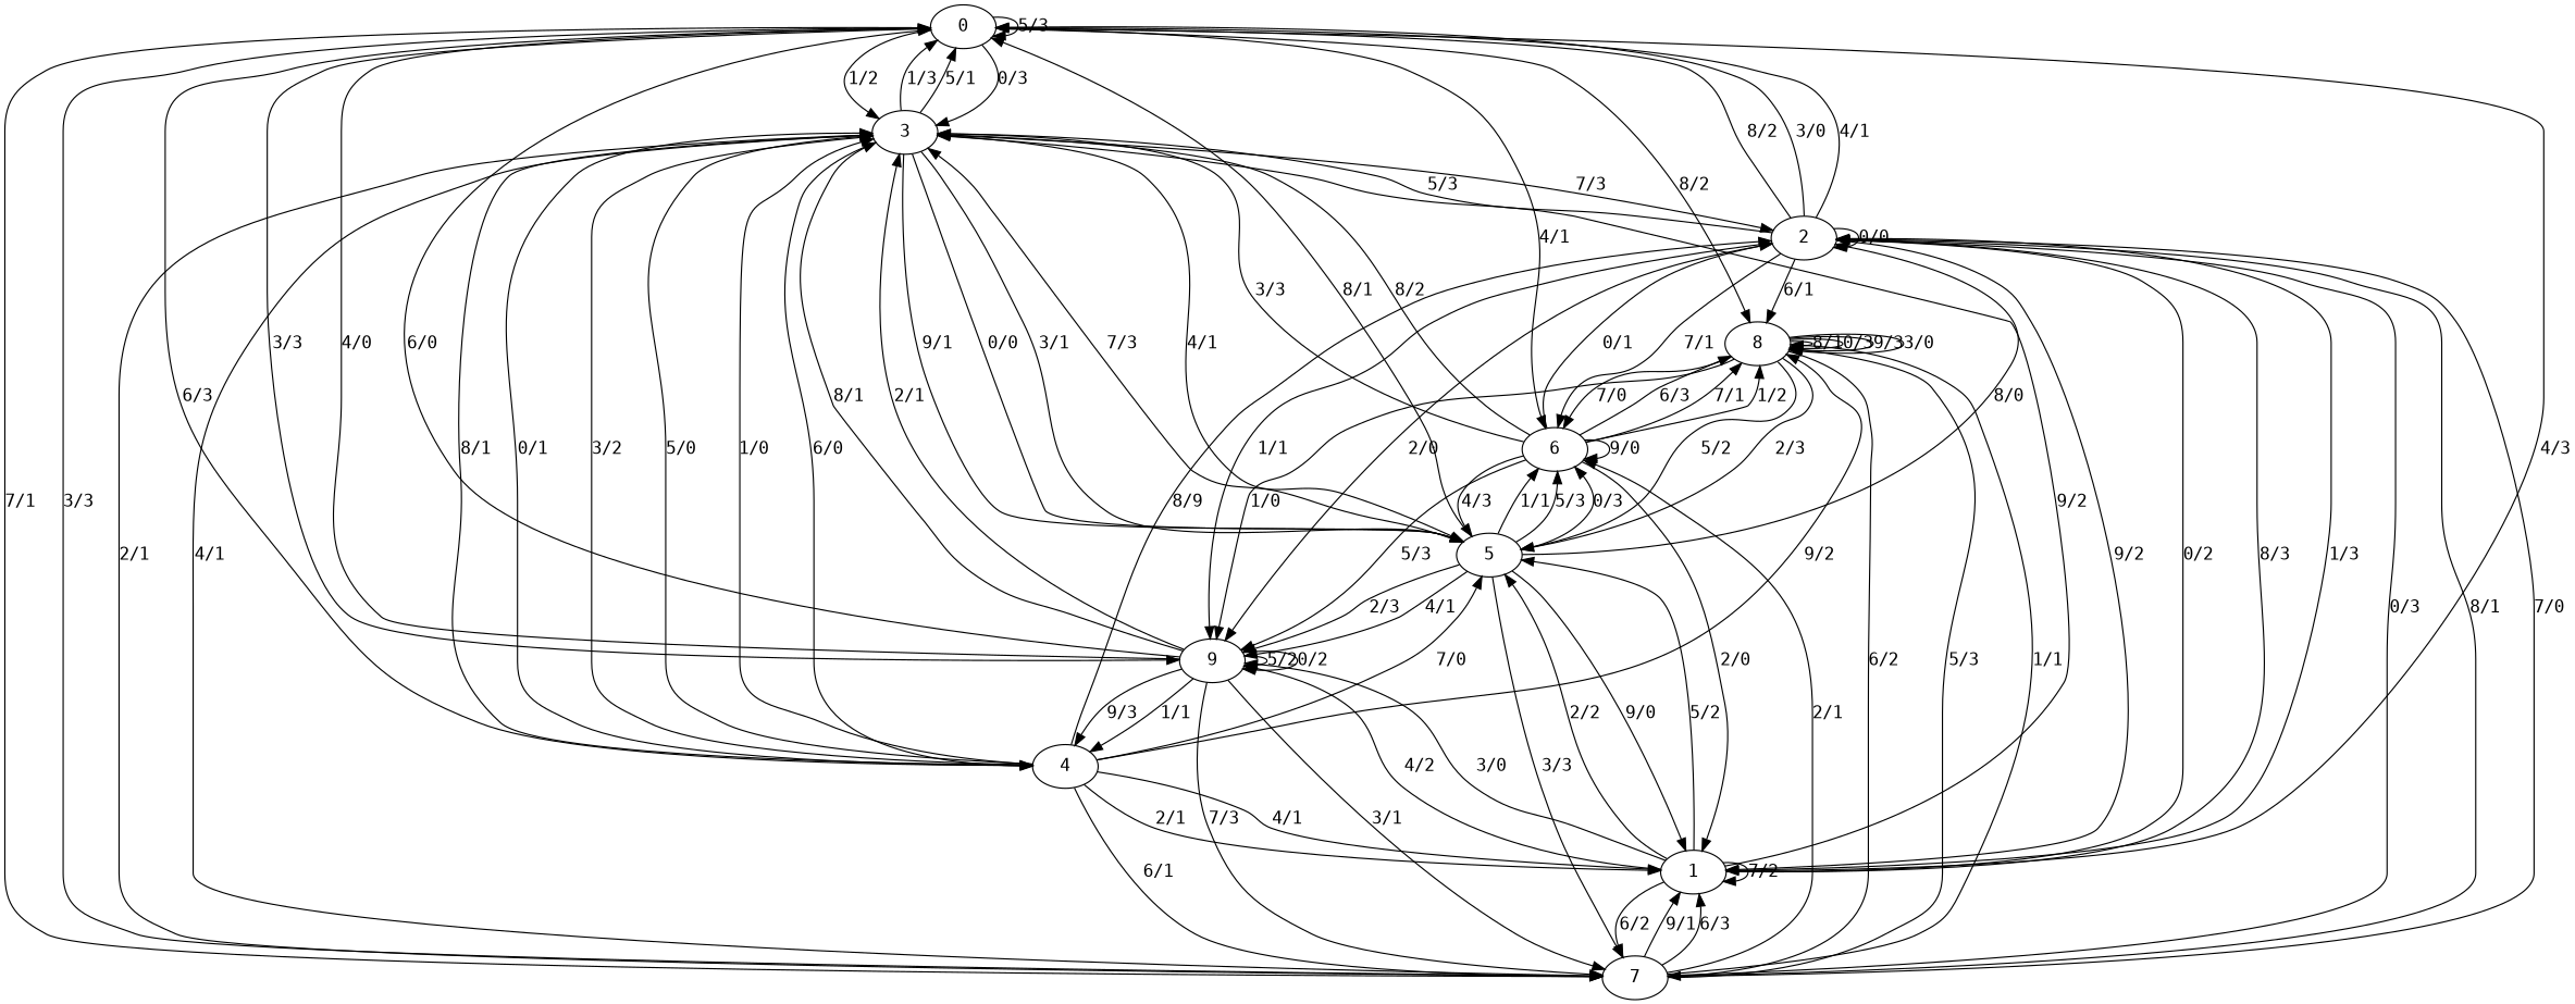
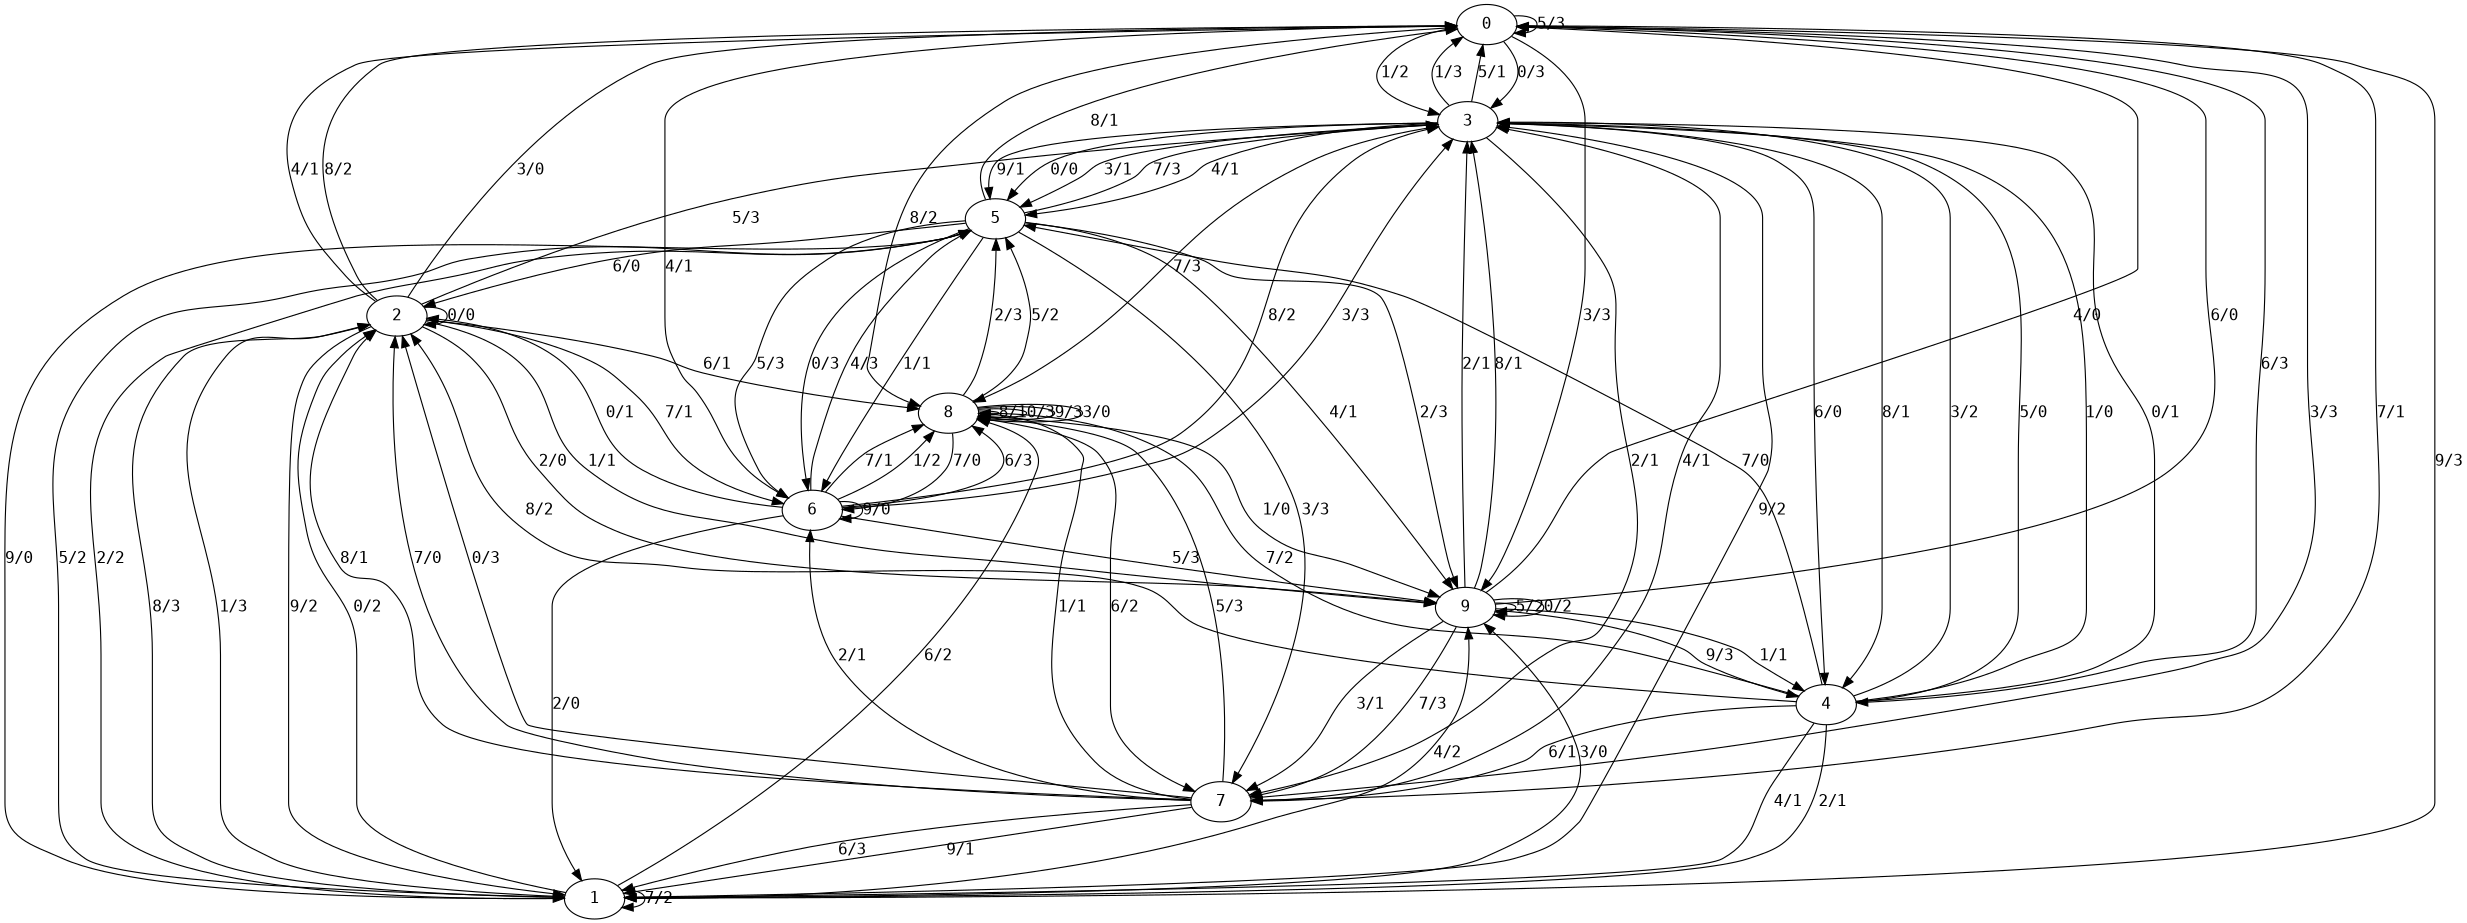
  digraph {
    fontname="DejaVu Sans Mono"
    node [fontname="DejaVu Sans Mono"]
    edge [fontname="DejaVu Sans Mono"]
    0
    3
    6
    7
    1
    9
    4
    8
    5
    2
    0 -> 0 [label="5/3"]
    0 -> 3 [label="0/3"]
    0 -> 3 [label="1/2"]
    0 -> 6 [label="4/1"]
    0 -> 7 [label="7/1"]
-   0 -> 1 [label="4/3"]
+   0 -> 1 [label="9/3"]
    0 -> 9 [label="3/3"]
    0 -> 4 [label="6/3"]
    0 -> 8 [label="8/2"]
    3 -> 0 [label="1/3"]
    3 -> 0 [label="5/1"]
    3 -> 7 [label="2/1"]
    3 -> 4 [label="6/0"]
    3 -> 4 [label="8/1"]
    3 -> 5 [label="4/1"]
    3 -> 5 [label="9/1"]
    3 -> 5 [label="0/0"]
    3 -> 5 [label="3/1"]
-   3 -> 2 [label="7/3"]
+   3 -> 8 [label="7/3"]
    6 -> 3 [label="8/2"]
    6 -> 3 [label="3/3"]
    6 -> 6 [label="9/0"]
    6 -> 1 [label="2/0"]
    6 -> 9 [label="5/3"]
    6 -> 8 [label="6/3"]
    6 -> 8 [label="7/1"]
    6 -> 8 [label="1/2"]
    6 -> 5 [label="4/3"]
    6 -> 2 [label="0/1"]
    7 -> 0 [label="3/3"]
    7 -> 3 [label="4/1"]
    7 -> 6 [label="2/1"]
    7 -> 1 [label="9/1"]
    7 -> 1 [label="6/3"]
    7 -> 8 [label="5/3"]
    7 -> 8 [label="1/1"]
    7 -> 2 [label="0/3"]
    7 -> 2 [label="8/1"]
    7 -> 2 [label="7/0"]
    1 -> 3 [label="9/2"]
-   1 -> 7 [label="6/2"]
+   1 -> 8 [label="6/2"]
    1 -> 1 [label="7/2"]
    1 -> 9 [label="3/0"]
    1 -> 9 [label="4/2"]
    1 -> 5 [label="5/2"]
    1 -> 5 [label="2/2"]
    1 -> 2 [label="0/2"]
    1 -> 2 [label="8/3"]
    1 -> 2 [label="1/3"]
    9 -> 0 [label="4/0"]
    9 -> 0 [label="6/0"]
    9 -> 3 [label="8/1"]
    9 -> 3 [label="2/1"]
    9 -> 7 [label="7/3"]
    9 -> 7 [label="3/1"]
    9 -> 9 [label="5/2"]
    9 -> 9 [label="0/2"]
    9 -> 4 [label="9/3"]
    9 -> 4 [label="1/1"]
    4 -> 3 [label="0/1"]
    4 -> 3 [label="3/2"]
    4 -> 3 [label="5/0"]
    4 -> 3 [label="1/0"]
    4 -> 7 [label="6/1"]
    4 -> 1 [label="4/1"]
    4 -> 1 [label="2/1"]
-   4 -> 8 [label="9/2"]
+   4 -> 8 [label="7/2"]
    4 -> 5 [label="7/0"]
-   4 -> 2 [label="8/9"]
+   4 -> 2 [label="8/2"]
    8 -> 6 [label="7/0"]
    8 -> 7 [label="6/2"]
    8 -> 9 [label="1/0"]
    8 -> 8 [label="8/1"]
    8 -> 8 [label="0/3"]
    8 -> 8 [label="9/3"]
    8 -> 8 [label="3/0"]
    8 -> 5 [label="5/2"]
    8 -> 5 [label="2/3"]
    5 -> 0 [label="8/1"]
    5 -> 3 [label="7/3"]
    5 -> 6 [label="1/1"]
    5 -> 6 [label="5/3"]
    5 -> 6 [label="0/3"]
    5 -> 7 [label="3/3"]
    5 -> 1 [label="9/0"]
    5 -> 9 [label="2/3"]
    5 -> 9 [label="4/1"]
-   5 -> 2 [label="8/0"]
+   5 -> 2 [label="6/0"]
    2 -> 0 [label="8/2"]
    2 -> 0 [label="3/0"]
    2 -> 0 [label="4/1"]
    2 -> 3 [label="5/3"]
    2 -> 6 [label="7/1"]
    2 -> 1 [label="9/2"]
    2 -> 9 [label="1/1"]
    2 -> 9 [label="2/0"]
    2 -> 8 [label="6/1"]
    2 -> 2 [label="0/0"]
  }
